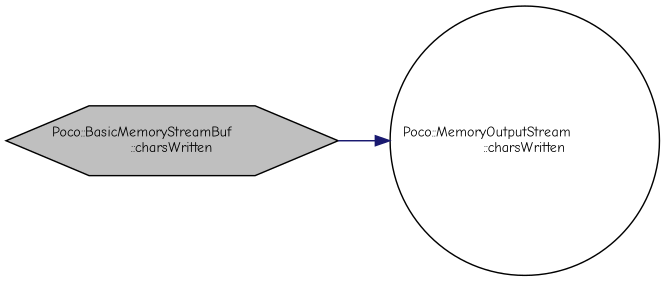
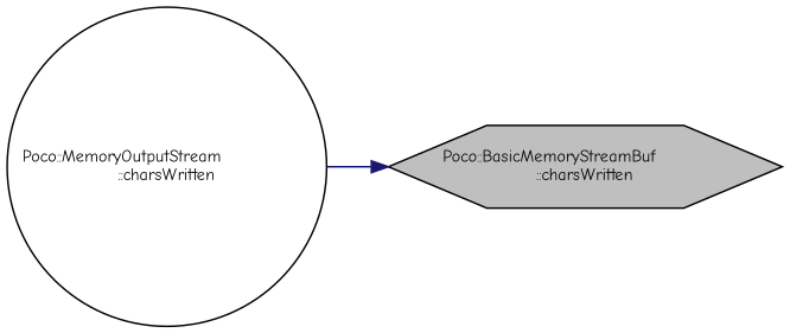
  digraph {
    rankdir=RL
    fontname="Comic Neue"
    node [color=black fontname="Comic Neue" fontsize=10 style=filled]
    n1 [fillcolor=grey75 fontcolor=black height=0.2 label="Poco::BasicMemoryStreamBuf\l::charsWritten" shape=hexagon width=0.4]
    n2 [fillcolor=white height=0.2 label="Poco::MemoryOutputStream\l::charsWritten" shape=circle width=0.4]
-   n2 -> n1 [color=midnightblue dir=back fontname="Comic Neue" fontsize=10 labelfontname=Helvetica labelfontsize=10 style=solid]
+   n1 -> n2 [color=midnightblue dir=back fontname="Comic Neue" fontsize=10 labelfontname=Helvetica labelfontsize=10 style=solid]
  }
